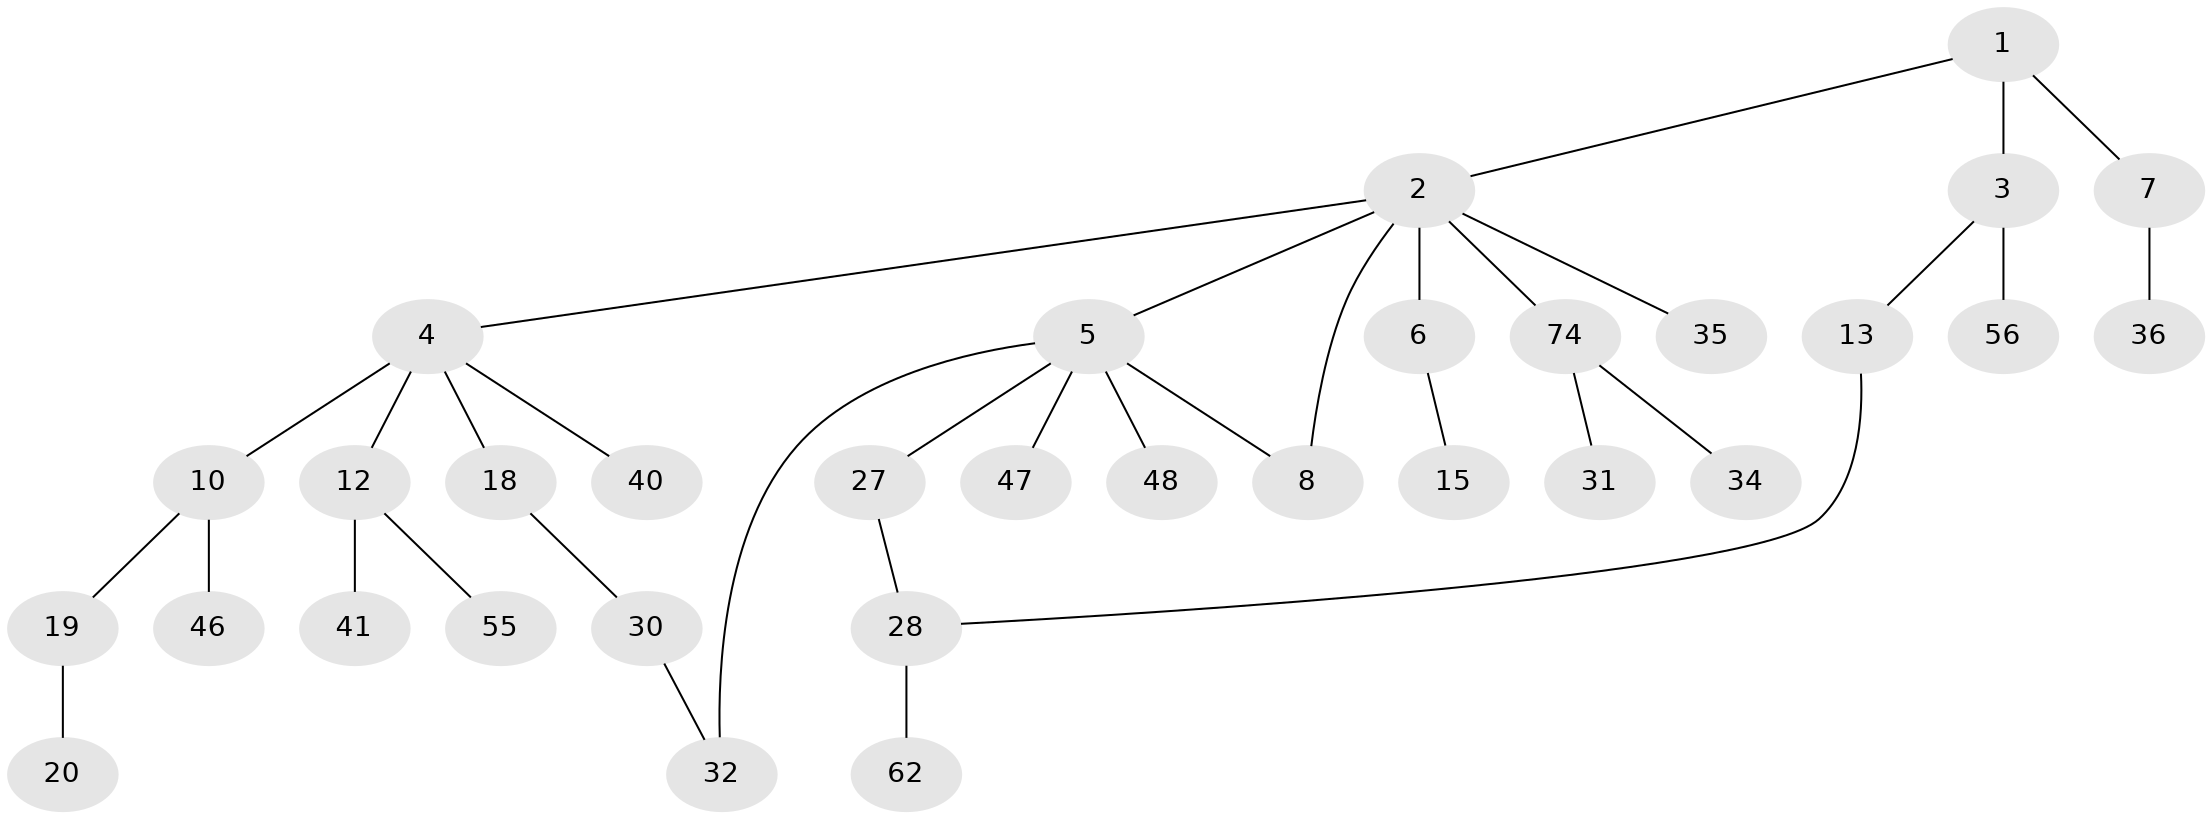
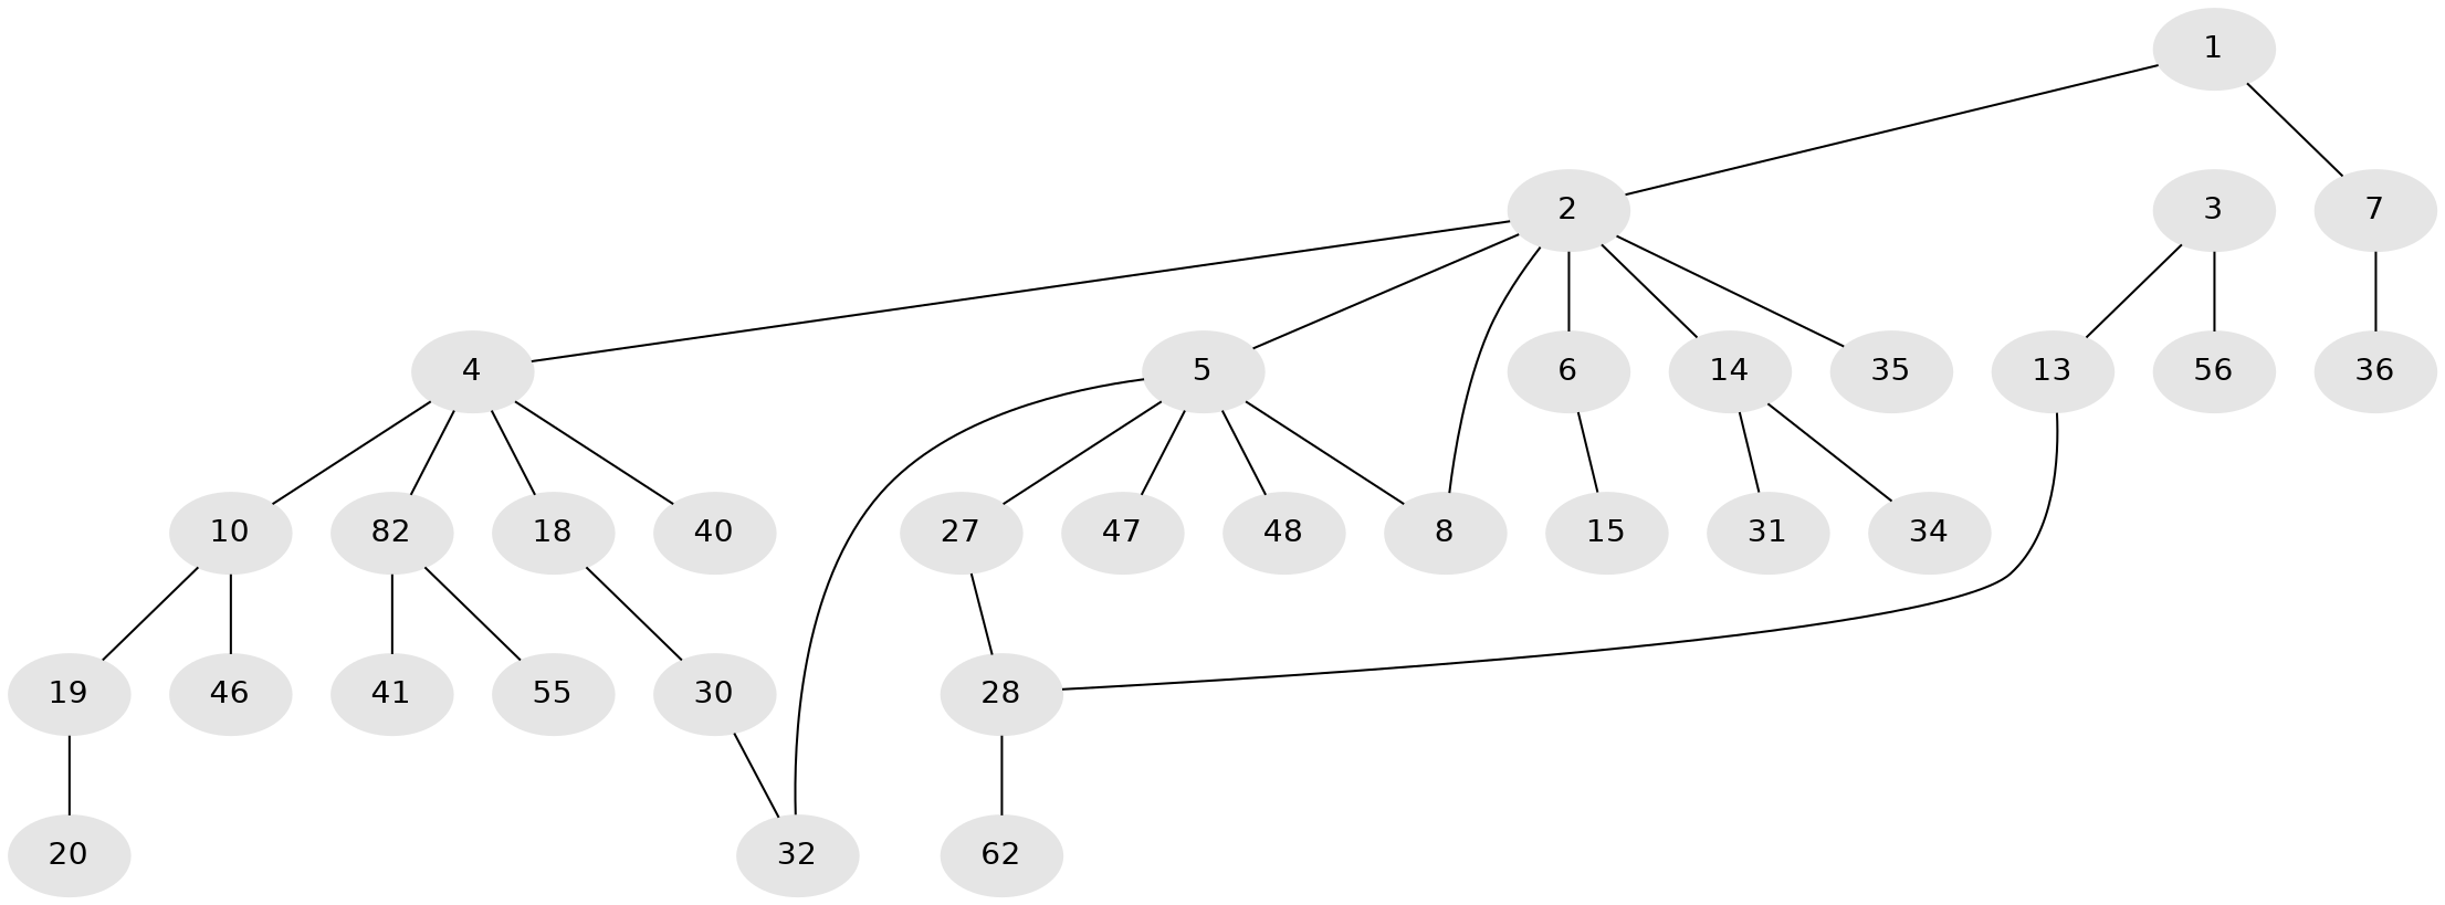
  graph {
    fontname="DejaVu Sans"
    node [color=gray90 fontname="DejaVu Sans" style=filled]
    edge [fontname="DejaVu Sans"]
    1
    2
    3
    7 [super="+17"]
    4 [super="+9+24"]
    5 [super="+43+11+42"]
    6
    8 [super="+44"]
-   14 [label=74]
+   14
    35 [super="+51"]
    13 [super="+64+22"]
    56 [super="+61"]
    36
    10 [super="+15+38"]
-   12
+   12 [label=82]
    18
    40 [super="+49"]
    27
    32 [super="+52"]
    47
    48
    n22 [label=15]
    31
    34
    20 [super="+50+26+39"]
    28
    19
    46
    41
    55
    30
    62
    1 -- 2
-   1 -- 3
    1 -- 7
    2 -- 4
    2 -- 5
    2 -- 6
    2 -- 8
    2 -- 14
    2 -- 35
    3 -- 13
    3 -- 56 [weight=2]
    7 -- 36
    4 -- 10 [weight=2]
    4 -- 12
    4 -- 18
    4 -- 40
    5 -- 8
    5 -- 27
    5 -- 32
    5 -- 47
    5 -- 48
    6 -- n22
    14 -- 31
    14 -- 34
    13 -- 28
    10 -- 19
    10 -- 46
    12 -- 41
    12 -- 55
    18 -- 30
    27 -- 28
    28 -- 62
    19 -- 20
    30 -- 32
  }
